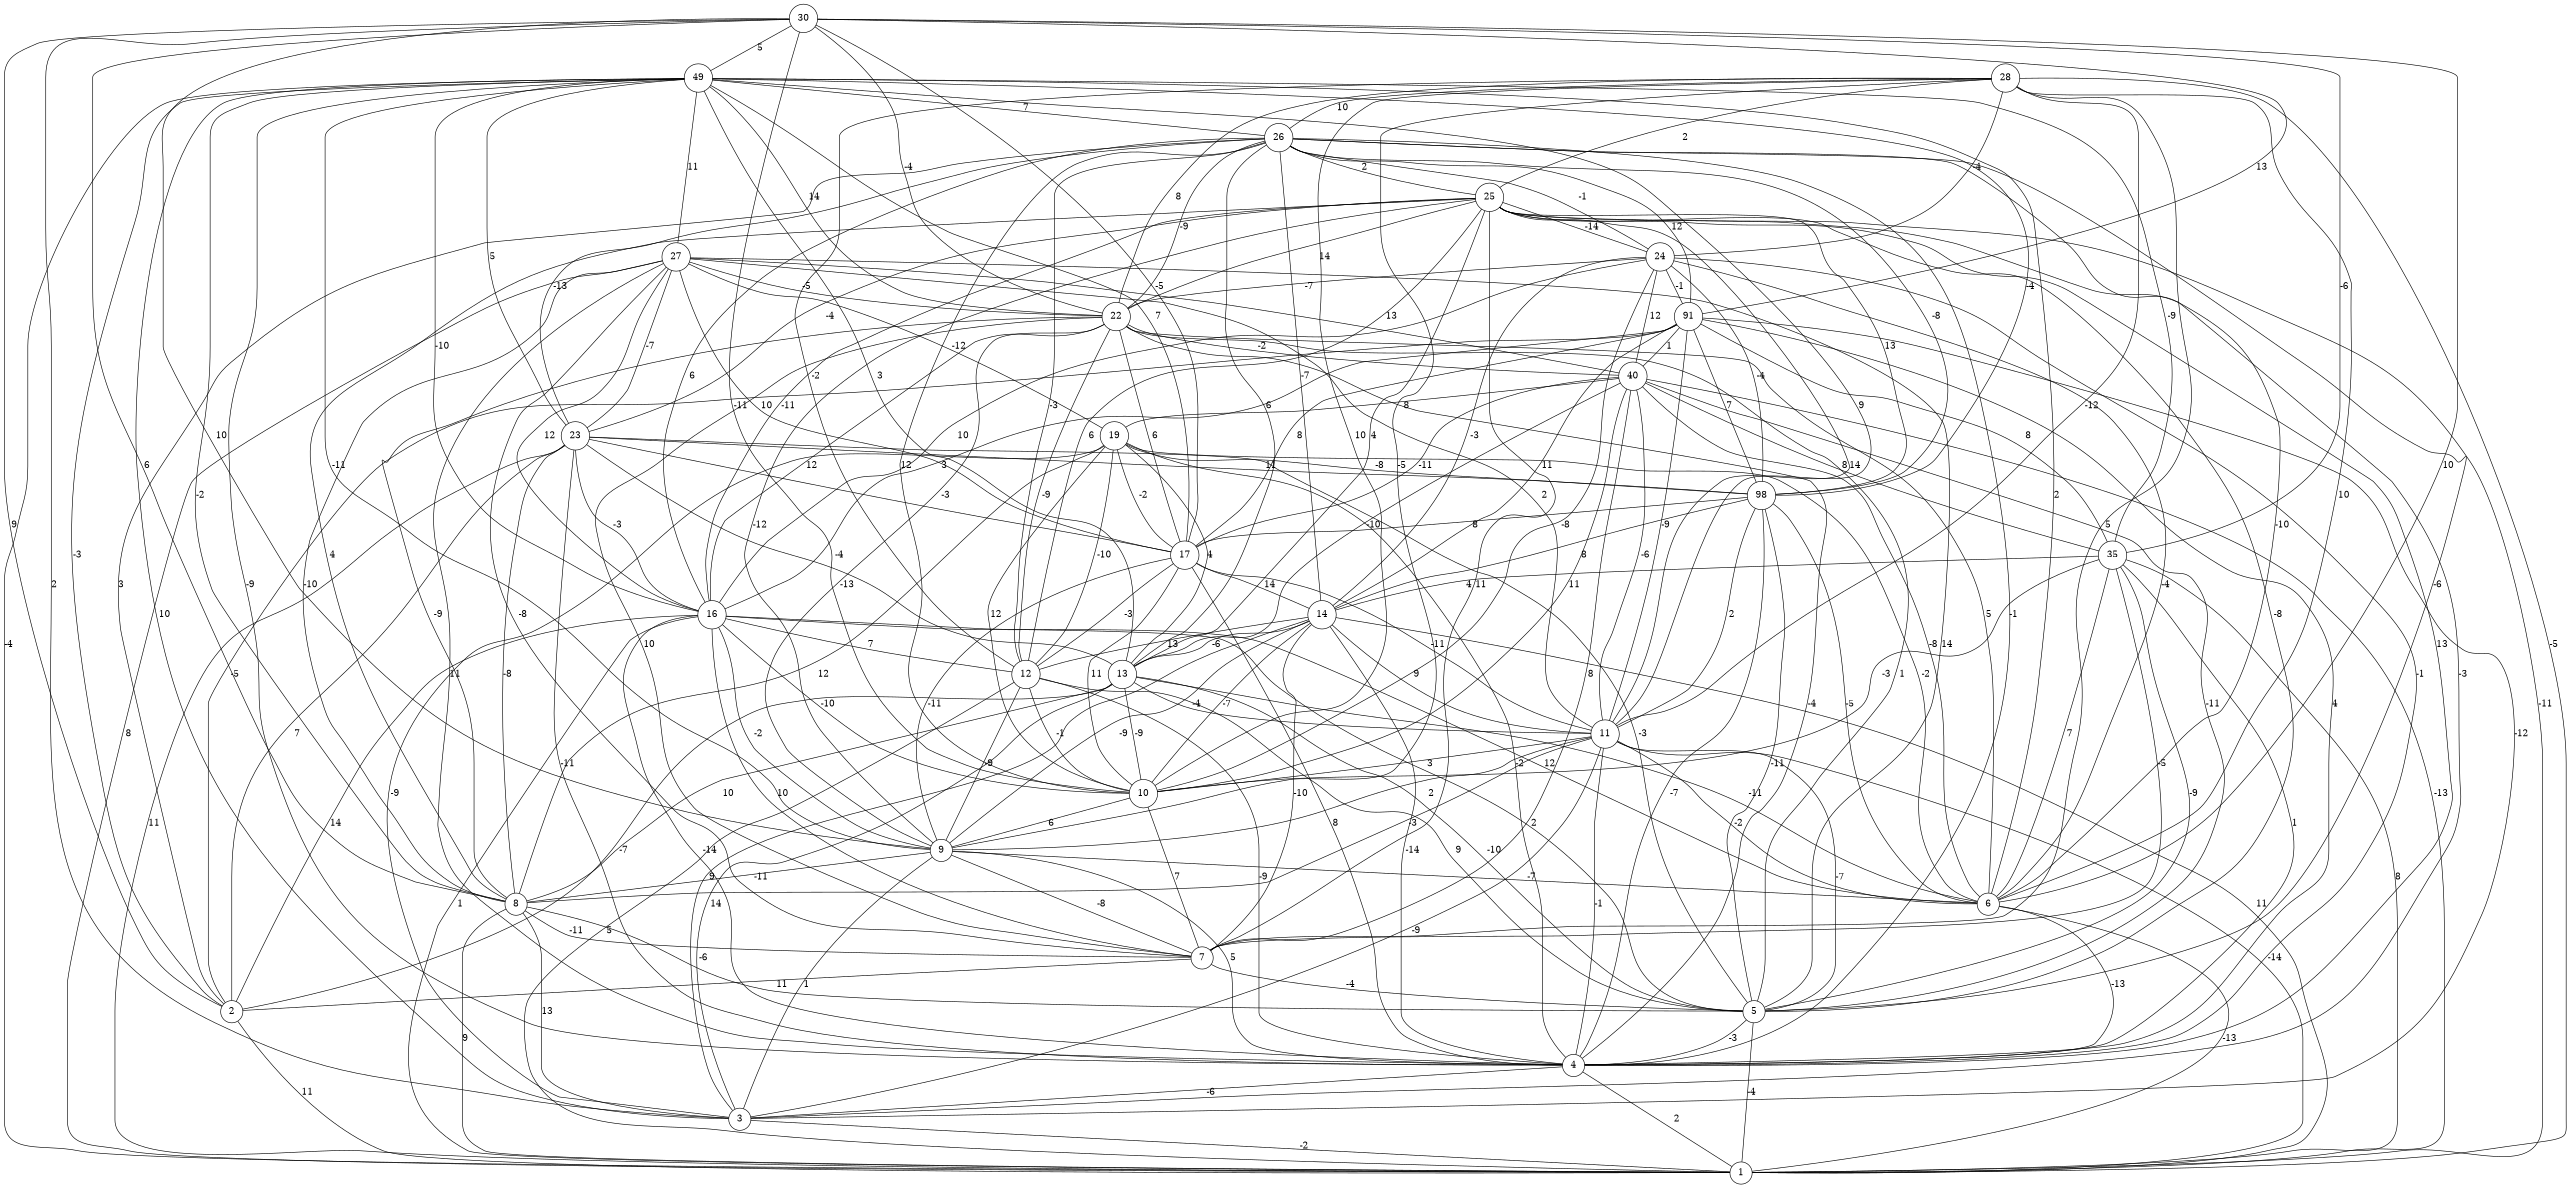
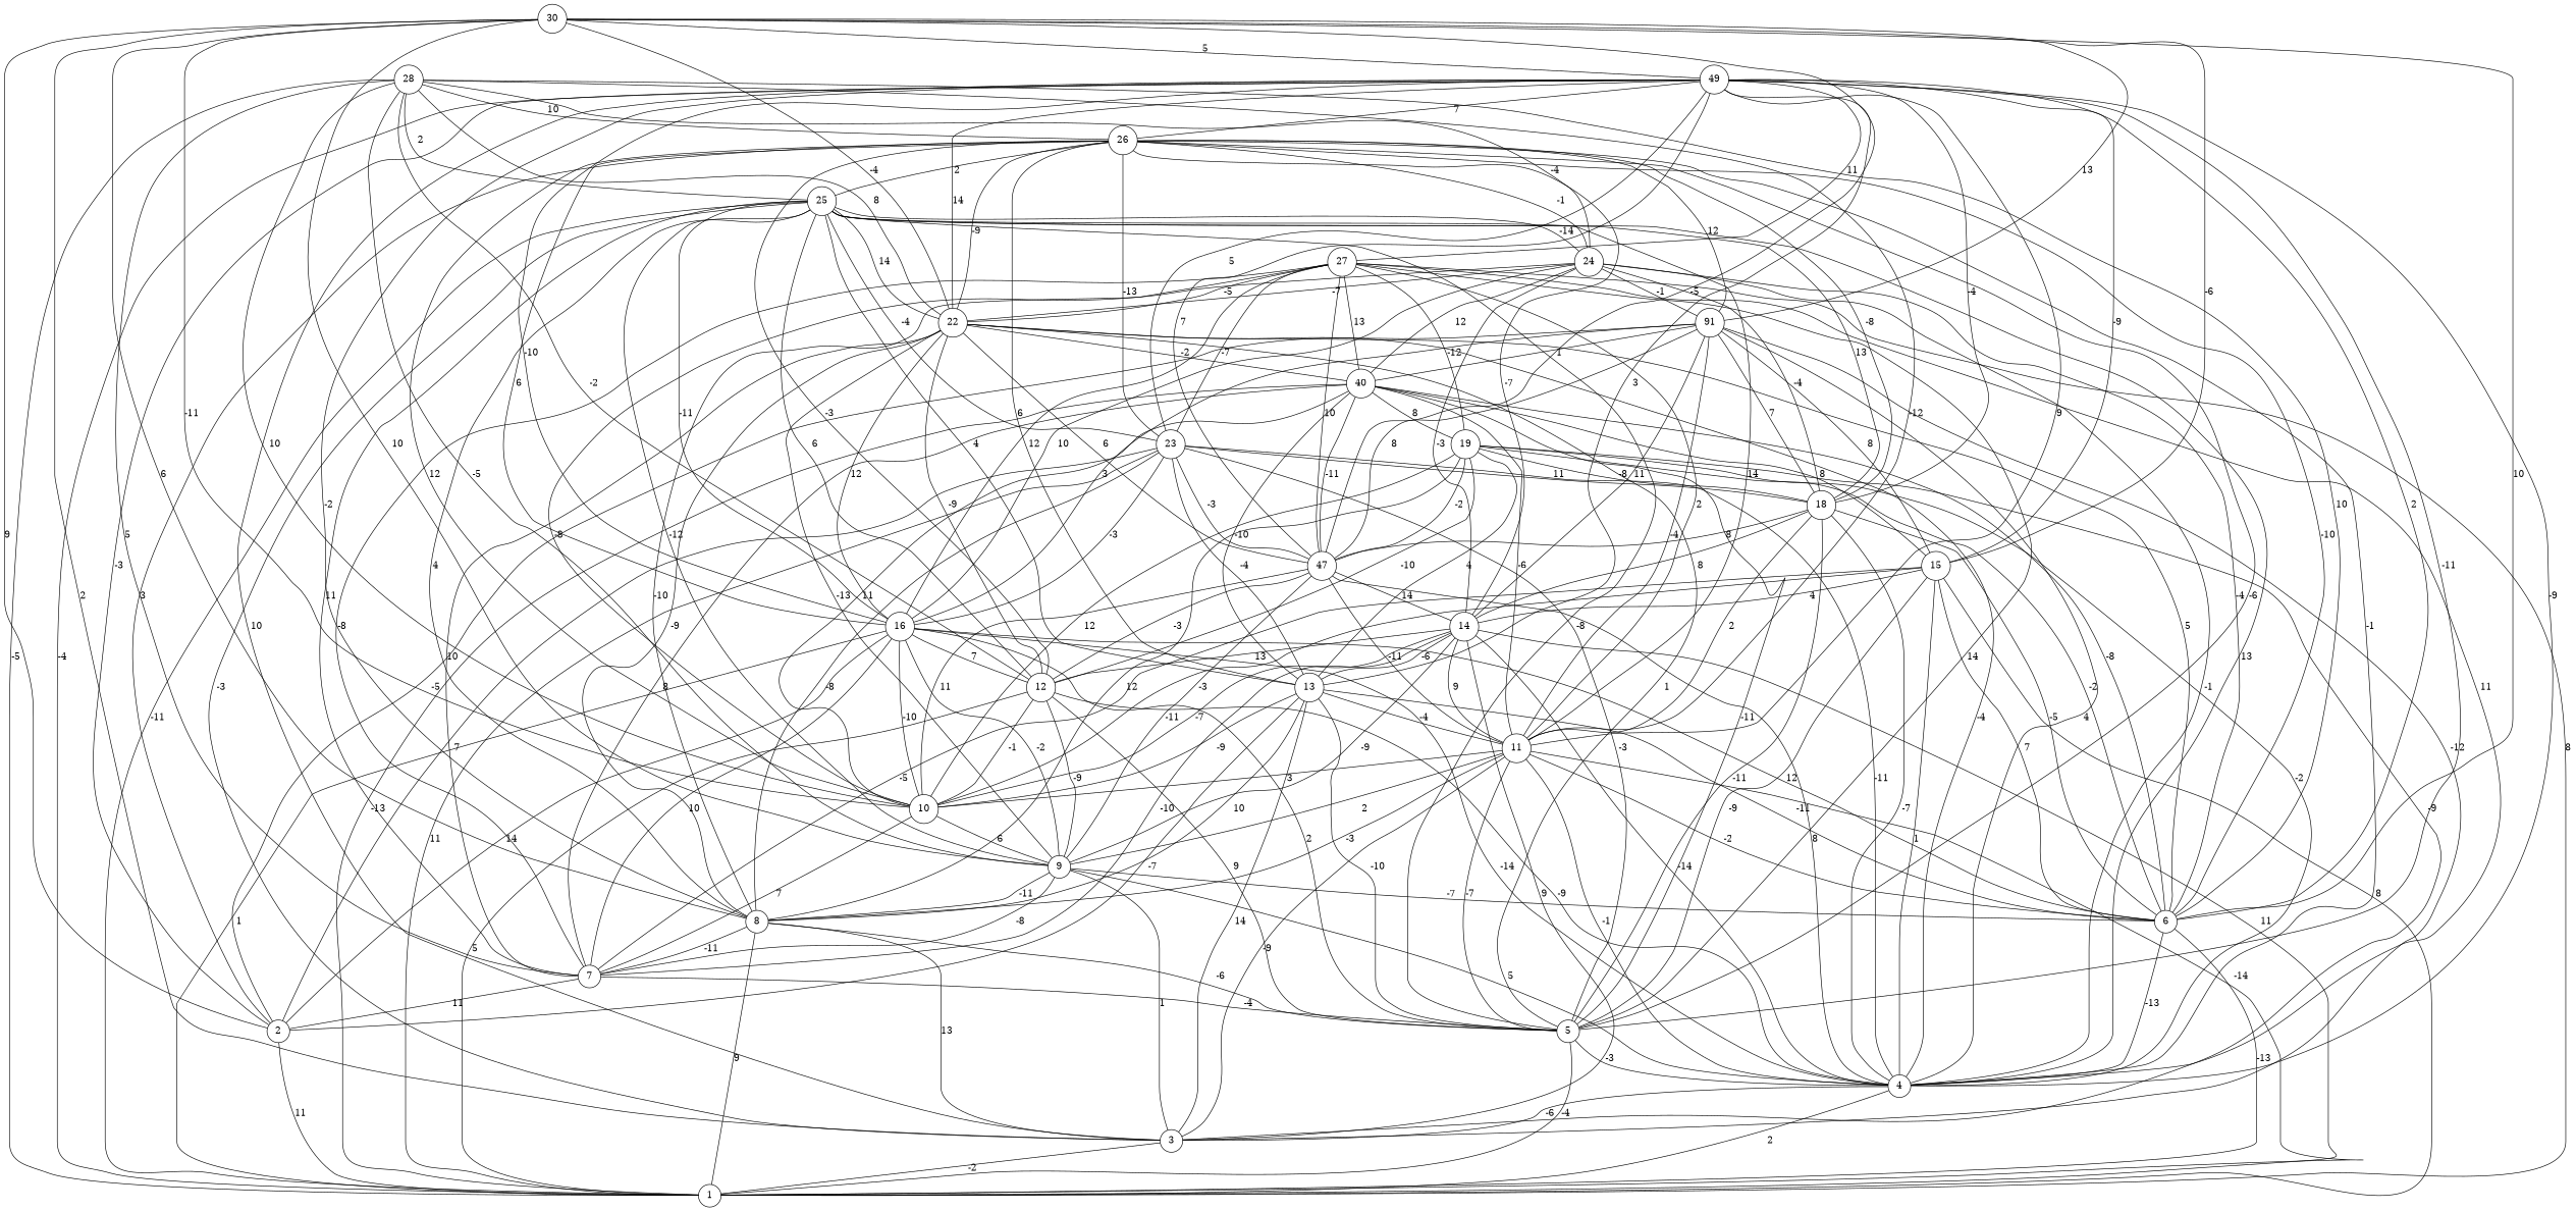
  graph {
    fontname="Helvetica,Arial,sans-serif"
    node [shape=circle]
    30
    2
    3
    6
    8
    9
    10
-   15 [label=35]
-   17
+   15
+   17 [label=47]
    n10 [label=91]
    22
    n12 [label=49]
    1
    4
    5
    7
    14
    11
    12
    16
-   18 [label=98]
+   18
    n22 [label=40]
    13
    23
    26
    27
    19
    24
    25
    28
    30 -- 2 [label=9]
    30 -- 3 [label=2]
    30 -- 6 [label=10]
    30 -- 8 [label=6]
    30 -- 9 [label=10]
    30 -- 10 [label=-11]
    30 -- 15 [label=-6]
    30 -- 17 [label=-5]
    30 -- n10 [label=13]
    30 -- 22 [label=-4]
    30 -- n12 [label=5]
    2 -- 1 [label=11]
    3 -- 1 [label=-2]
    6 -- 1 [label=-13]
    6 -- 4 [label=-13]
    8 -- 3 [label=13]
    8 -- 1 [label=9]
    8 -- 5 [label=-6]
    8 -- 7 [label=-11]
    9 -- 3 [label=1]
    9 -- 6 [label=-7]
    9 -- 8 [label=-11]
    9 -- 4 [label=5]
    9 -- 7 [label=-8]
    10 -- 9 [label=6]
    10 -- 7 [label=7]
    15 -- 6 [label=7]
    15 -- 10 [label=-3]
    15 -- 1 [label=8]
    15 -- 4 [label=1]
    15 -- 5 [label=-9]
    15 -- 7 [label=-5]
    15 -- 14 [label=4]
    17 -- 9 [label=-11]
    17 -- 10 [label=11]
    17 -- 4 [label=8]
    17 -- 14 [label=14]
    17 -- 11 [label=-11]
    17 -- 12 [label=-3]
    n10 -- 2 [label=-5]
    n10 -- 3 [label=-12]
    n10 -- 15 [label=8]
    n10 -- 17 [label=8]
    n10 -- 4 [label=4]
    n10 -- 14 [label=11]
-   n10 -- 11 [label=-9]
+   n10 -- 11 [label=-4]
    n10 -- 16 [label=3]
    n10 -- 18 [label=7]
    n10 -- n22 [label=1]
    22 -- 6 [label=5]
    22 -- 8 [label=-9]
    22 -- 9 [label=-13]
    22 -- 17 [label=6]
    22 -- 4 [label=-4]
    22 -- 5 [label=1]
    22 -- 7 [label=10]
    22 -- 12 [label=-9]
    22 -- 16 [label=12]
    22 -- n22 [label=-2]
    n12 -- 2 [label=-3]
    n12 -- 3 [label=10]
    n12 -- 6 [label=2]
    n12 -- 8 [label=-2]
    n12 -- 15 [label=-9]
    n12 -- 17 [label=7]
    n12 -- 22 [label=14]
    n12 -- 1 [label=-4]
    n12 -- 4 [label=-9]
-   n12 -- 9 [label=-11]
+   n12 -- 5 [label=-11]
    n12 -- 11 [label=9]
    n12 -- 16 [label=-10]
    n12 -- 18 [label=-4]
    n12 -- 13 [label=3]
    n12 -- 23 [label=5]
    n12 -- 26 [label=7]
    n12 -- 27 [label=11]
    4 -- 3 [label=-6]
    4 -- 1 [label=2]
    5 -- 1 [label=-4]
    5 -- 4 [label=-3]
    7 -- 2 [label=11]
    7 -- 5 [label=-4]
    14 -- 3 [label=9]
    14 -- 9 [label=-9]
    14 -- 10 [label=-7]
    14 -- 1 [label=11]
    14 -- 4 [label=-14]
    14 -- 7 [label=-10]
    14 -- 11 [label=9]
    14 -- 12 [label=13]
    14 -- 13 [label=-6]
    11 -- 3 [label=-9]
    11 -- 6 [label=-2]
    11 -- 8 [label=-3]
    11 -- 9 [label=2]
    11 -- 10 [label=3]
    11 -- 1 [label=-14]
    11 -- 4 [label=-1]
    11 -- 5 [label=-7]
    12 -- 9 [label=-9]
    12 -- 10 [label=-1]
    12 -- 1 [label=5]
    12 -- 4 [label=-9]
    12 -- 5 [label=9]
    16 -- 2 [label=14]
    16 -- 6 [label=12]
    16 -- 9 [label=-2]
    16 -- 10 [label=-10]
    16 -- 1 [label=1]
    16 -- 4 [label=-14]
    16 -- 5 [label=2]
    16 -- 7 [label=10]
    16 -- 12 [label=7]
    18 -- 6 [label=-5]
    18 -- 17 [label=8]
    18 -- 4 [label=-7]
    18 -- 5 [label=-11]
    18 -- 14 [label=8]
    18 -- 11 [label=2]
    n22 -- 6 [label=-8]
    n22 -- 10 [label=11]
    n22 -- 15 [label=8]
    n22 -- 17 [label=-11]
    n22 -- 1 [label=-13]
    n22 -- 5 [label=-11]
    n22 -- 7 [label=8]
    n22 -- 11 [label=-6]
    n22 -- 13 [label=-10]
    n22 -- 19 [label=8]
    13 -- 2 [label=-7]
    13 -- 3 [label=14]
    13 -- 6 [label=-11]
    13 -- 8 [label=10]
    13 -- 10 [label=-9]
    13 -- 5 [label=-10]
    13 -- 11 [label=-4]
    23 -- 2 [label=7]
    23 -- 8 [label=-8]
    23 -- 17 [label=-3]
    23 -- 1 [label=11]
    23 -- 4 [label=-11]
    23 -- 5 [label=-3]
    23 -- 16 [label=-3]
    23 -- 18 [label=11]
    23 -- 13 [label=-4]
    26 -- 2 [label=3]
    26 -- 6 [label=-10]
    26 -- 10 [label=12]
    26 -- n10 [label=12]
    26 -- 22 [label=-9]
    26 -- 4 [label=-1]
    26 -- 5 [label=-6]
    26 -- 14 [label=-7]
    26 -- 12 [label=-3]
    26 -- 16 [label=6]
    26 -- 18 [label=-8]
    26 -- 13 [label=6]
    26 -- 23 [label=-13]
    26 -- 24 [label=-1]
    26 -- 25 [label=2]
    27 -- 8 [label=-10]
    27 -- 17 [label=10]
    27 -- 22 [label=-5]
    27 -- 1 [label=8]
    27 -- 4 [label=11]
    27 -- 5 [label=14]
    27 -- 7 [label=-8]
    27 -- 11 [label=2]
    27 -- 16 [label=12]
    27 -- n22 [label=13]
    27 -- 23 [label=-7]
    27 -- 19 [label=-12]
    19 -- 3 [label=-9]
    19 -- 6 [label=-2]
    19 -- 8 [label=12]
    19 -- 10 [label=12]
    19 -- 17 [label=-2]
    19 -- 4 [label=-2]
    19 -- 12 [label=-10]
    19 -- 18 [label=-8]
    19 -- 13 [label=4]
    24 -- 6 [label=-4]
    24 -- 10 [label=-8]
    24 -- n10 [label=-1]
    24 -- 22 [label=-7]
    24 -- 4 [label=-1]
    24 -- 14 [label=-3]
    24 -- 16 [label=10]
    24 -- 18 [label=-4]
    24 -- n22 [label=12]
    25 -- 3 [label=-3]
    25 -- 8 [label=4]
    25 -- 9 [label=-12]
    25 -- 22 [label=14]
    25 -- 1 [label=-11]
    25 -- 4 [label=13]
    25 -- 5 [label=-8]
    25 -- 7 [label=11]
    25 -- 11 [label=14]
    25 -- 12 [label=6]
    25 -- 16 [label=-11]
    25 -- 18 [label=13]
    25 -- 13 [label=4]
    25 -- 23 [label=-4]
    25 -- 24 [label=-14]
    28 -- 6 [label=10]
    28 -- 9 [label=-5]
    28 -- 10 [label=10]
    28 -- 22 [label=8]
    28 -- 1 [label=-5]
    28 -- 7 [label=5]
    28 -- 11 [label=-12]
    28 -- 12 [label=-2]
    28 -- 26 [label=10]
    28 -- 24 [label=-4]
    28 -- 25 [label=2]
  }
